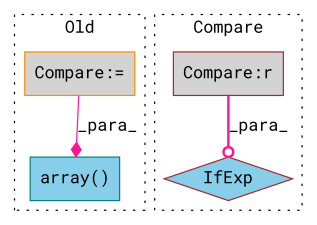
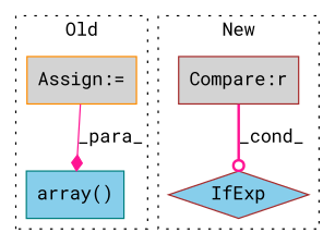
  digraph {
    fontname="Roboto Mono"
    node [color=brown fillcolor=skyblue fontname="Roboto Mono" shape=box style=filled]
    edge [color=deeppink fontname="Roboto Mono"]
    n1 [a=75 color=teal l="9,1" label="array()" s="2852,2936"]
-   n2 [a=68 color=darkorange fillcolor=lightgrey l=3 label="Compare:=" s=2849]
+   n2 [a=68 color=darkorange fillcolor=lightgrey l=3 label="Assign:=" s=2849]
    n3 [a=51 l="16,18" label=IfExp s="2508,2562" shape=diamond]
    n4 [a=40 fillcolor=lightgrey l=38 label="Compare:r" s=2524]
    subgraph cluster_1 {
      label=Old
      style=dotted
      n1
      n2
    }
    subgraph cluster_2 {
-     label=Compare
+     label=New
      style=dotted
      n3
      n4
    }
    n2 -> n1 [arrowhead=diamond label=_para_ style=solid]
-   n4 -> n3 [arrowhead=odot label=_para_ style=bold]
+   n4 -> n3 [arrowhead=odot label=_cond_ style=bold]
  }
